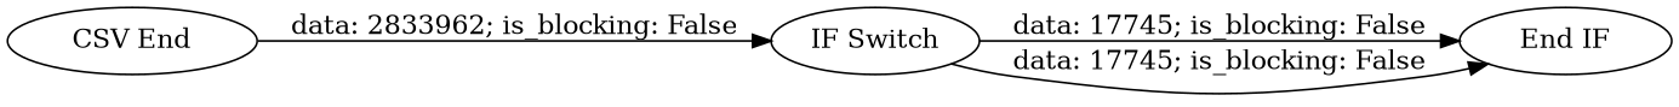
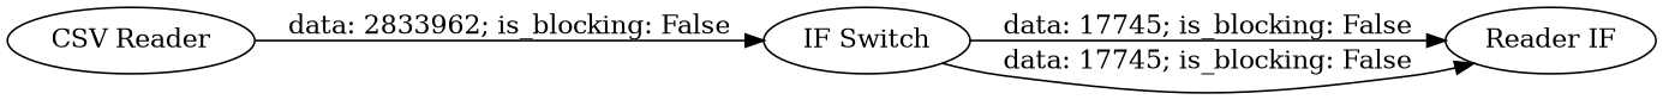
  digraph {
    rankdir=LR
-   n1 [label="CSV End"]
+   n1 [label="CSV Reader"]
    n2 [label="IF Switch"]
-   n3 [label="End IF"]
+   n3 [label="Reader IF"]
    n1 -> n2 [label="data: 2833962; is_blocking: False"]
    n2 -> n3 [label="data: 17745; is_blocking: False"]
    n2 -> n3 [label="data: 17745; is_blocking: False"]
  }
